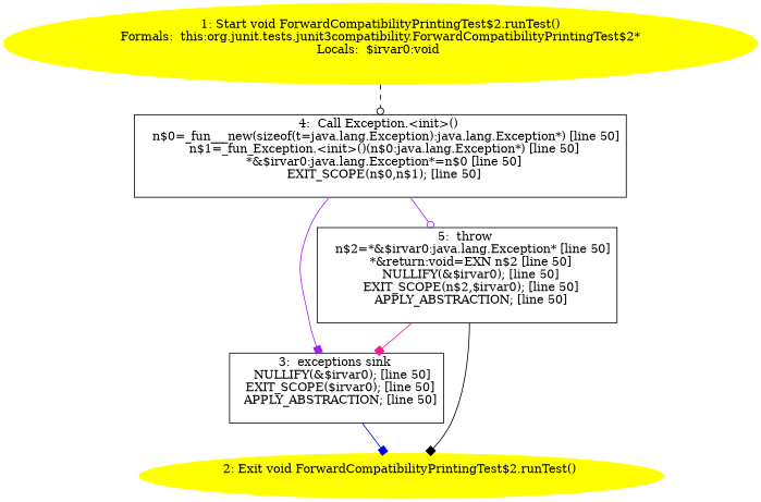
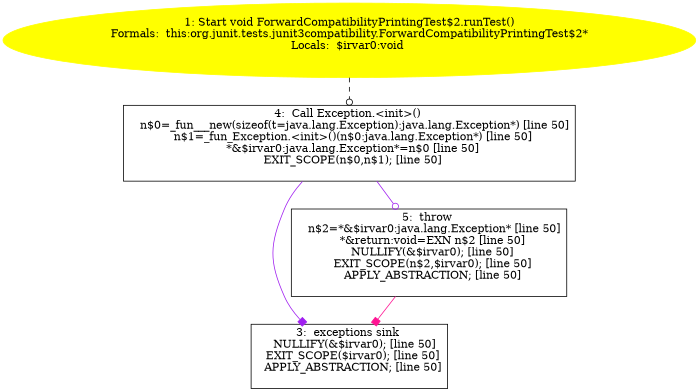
  digraph {
    node [shape=box]
    edge [color=black style=solid arrowhead=box]
    n1 [color=yellow label="1: Start void ForwardCompatibilityPrintingTest$2.runTest()\nFormals:  this:org.junit.tests.junit3compatibility.ForwardCompatibilityPrintingTest$2*\nLocals:  $irvar0:void \n  " style=filled shape=""]
    n2 [label="4:  Call Exception.<init>() \n   n$0=_fun___new(sizeof(t=java.lang.Exception):java.lang.Exception*) [line 50]\n  n$1=_fun_Exception.<init>()(n$0:java.lang.Exception*) [line 50]\n  *&$irvar0:java.lang.Exception*=n$0 [line 50]\n  EXIT_SCOPE(n$0,n$1); [line 50]\n "]
    n3 [label="3:  exceptions sink \n   NULLIFY(&$irvar0); [line 50]\n  EXIT_SCOPE($irvar0); [line 50]\n  APPLY_ABSTRACTION; [line 50]\n "]
    n4 [label="5:  throw \n   n$2=*&$irvar0:java.lang.Exception* [line 50]\n  *&return:void=EXN n$2 [line 50]\n  NULLIFY(&$irvar0); [line 50]\n  EXIT_SCOPE(n$2,$irvar0); [line 50]\n  APPLY_ABSTRACTION; [line 50]\n "]
-   n5 [color=yellow label="2: Exit void ForwardCompatibilityPrintingTest$2.runTest() \n  " style=filled shape=""]
    n1 -> n2 [style=dashed arrowhead=odot]
    n2 -> n3 [color=purple]
    n2 -> n4 [color=purple arrowhead=odot]
-   n3 -> n5 [color=blue]
    n4 -> n3 [color=deeppink]
-   n4 -> n5
  }
